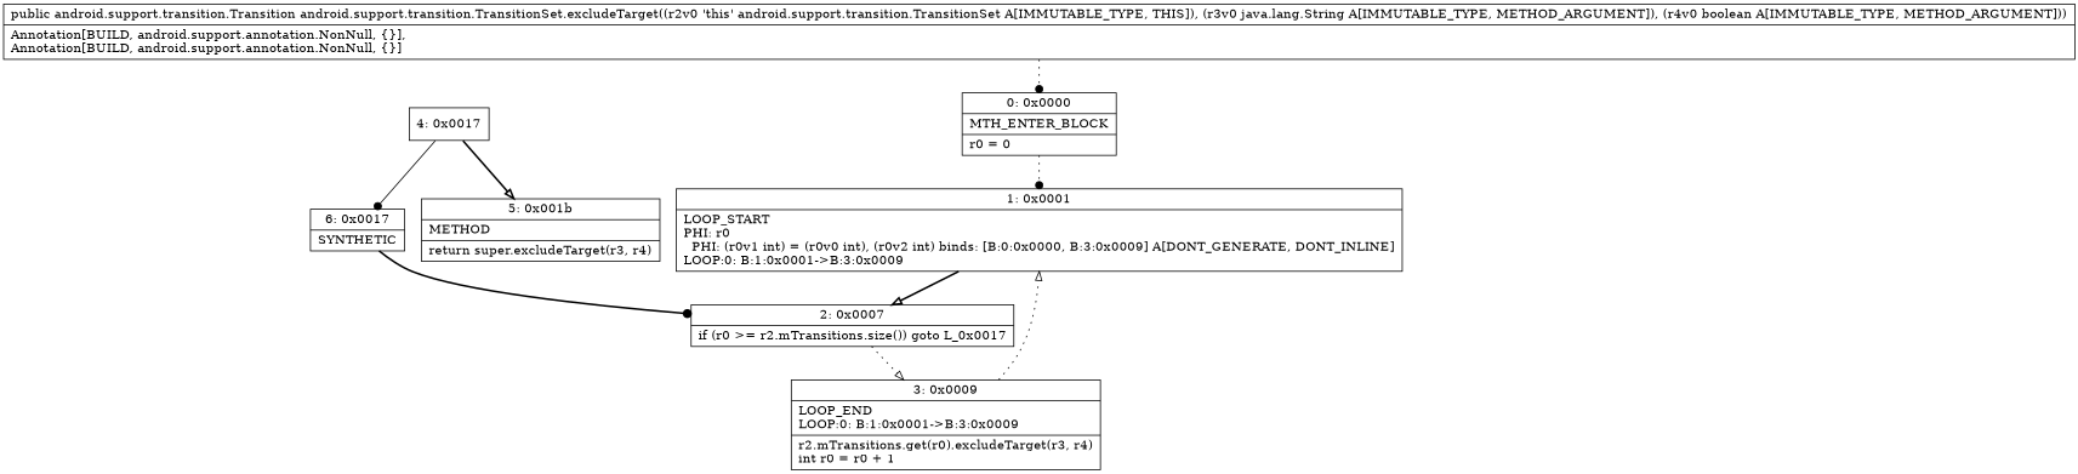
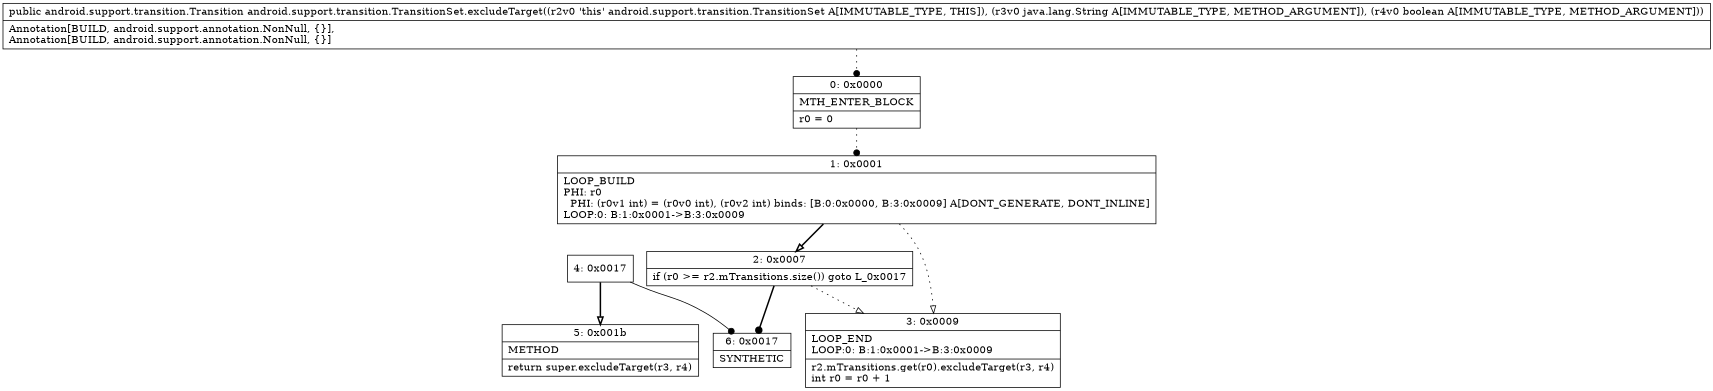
  digraph {
    node [shape=record]
    edge [arrowhead=dot style=dotted]
    n1 [label="{0\:\ 0x0000|MTH_ENTER_BLOCK\l|r0 = 0\l}"]
-   n2 [label="{1\:\ 0x0001|LOOP_START\lPHI: r0 \l  PHI: (r0v1 int) = (r0v0 int), (r0v2 int) binds: [B:0:0x0000, B:3:0x0009] A[DONT_GENERATE, DONT_INLINE]\lLOOP:0: B:1:0x0001\-\>B:3:0x0009\l}"]
+   n2 [label="{1\:\ 0x0001|LOOP_BUILD\lPHI: r0 \l  PHI: (r0v1 int) = (r0v0 int), (r0v2 int) binds: [B:0:0x0000, B:3:0x0009] A[DONT_GENERATE, DONT_INLINE]\lLOOP:0: B:1:0x0001\-\>B:3:0x0009\l}"]
    n3 [label="{2\:\ 0x0007|if (r0 \>= r2.mTransitions.size()) goto L_0x0017\l}"]
    n4 [label="{3\:\ 0x0009|LOOP_END\lLOOP:0: B:1:0x0001\-\>B:3:0x0009\l|r2.mTransitions.get(r0).excludeTarget(r3, r4)\lint r0 = r0 + 1\l}"]
    n5 [label="{6\:\ 0x0017|SYNTHETIC\l}"]
    n6 [label="{4\:\ 0x0017}"]
    n7 [label="{5\:\ 0x001b|METHOD\l|return super.excludeTarget(r3, r4)\l}"]
    n8 [label="{public android.support.transition.Transition android.support.transition.TransitionSet.excludeTarget((r2v0 'this' android.support.transition.TransitionSet A[IMMUTABLE_TYPE, THIS]), (r3v0 java.lang.String A[IMMUTABLE_TYPE, METHOD_ARGUMENT]), (r4v0 boolean A[IMMUTABLE_TYPE, METHOD_ARGUMENT]))  | Annotation[BUILD, android.support.annotation.NonNull, \{\}], \lAnnotation[BUILD, android.support.annotation.NonNull, \{\}]\l}"]
    n1 -> n2
    n2 -> n3 [arrowhead=onormal style=bold]
    n3 -> n4 [arrowhead=onormal]
-   n5 -> n3 [style=bold]
-   n4 -> n2 [arrowhead=onormal]
+   n3 -> n5 [style=bold]
+   n2 -> n4 [arrowhead=onormal]
    n6 -> n5 [style=solid]
    n6 -> n7 [arrowhead=onormal style=bold]
    n8 -> n1
  }
